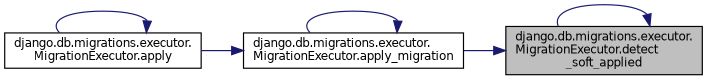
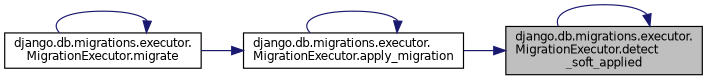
  digraph {
    rankdir=RL
    node [color=black fillcolor=white fontname=Helvetica fontsize=10 shape=record style=filled]
    edge [color=midnightblue dir=back fontname=Helvetica fontsize=10 labelfontname=Helvetica labelfontsize=10 style=solid]
    n1 [fillcolor=grey75 fontcolor=black height=0.2 label="django.db.migrations.executor.\lMigrationExecutor.detect\l_soft_applied" width=0.4]
    n2 [height=0.2 label="django.db.migrations.executor.\lMigrationExecutor.apply_migration" width=0.4]
-   n3 [height=0.2 label="django.db.migrations.executor.\lMigrationExecutor.apply" width=0.4]
+   n3 [height=0.2 label="django.db.migrations.executor.\lMigrationExecutor.migrate" width=0.4]
    n1 -> n1
    n1 -> n2
    n2 -> n2
    n2 -> n3
    n3 -> n3
  }
